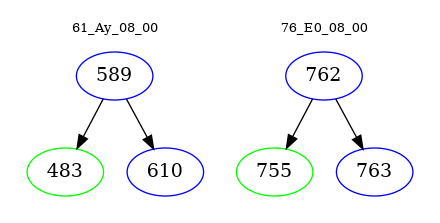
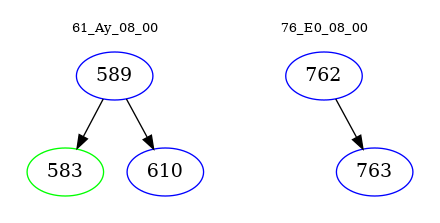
  digraph {
    node [color=blue]
    edge [color=black]
    n1 [label=589]
-   n2 [color=green label=483]
+   n2 [color=green label=583]
    n3 [label=610]
    n4 [label=762]
-   n5 [color=green label=755]
    n6 [label=763]
    subgraph cluster_1 {
      color=white
      fontsize=10
      label="61_Ay_08_00"
      n1
      n2
      n3
    }
    subgraph cluster_2 {
      color=white
      fontsize=10
      label="76_E0_08_00"
      n4
-     n5
      n6
    }
    n1 -> n2
    n1 -> n3
-   n4 -> n5
    n4 -> n6
  }
